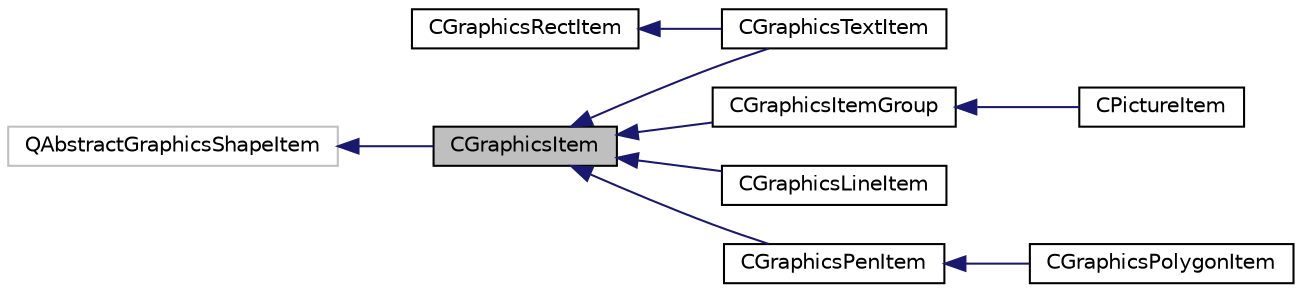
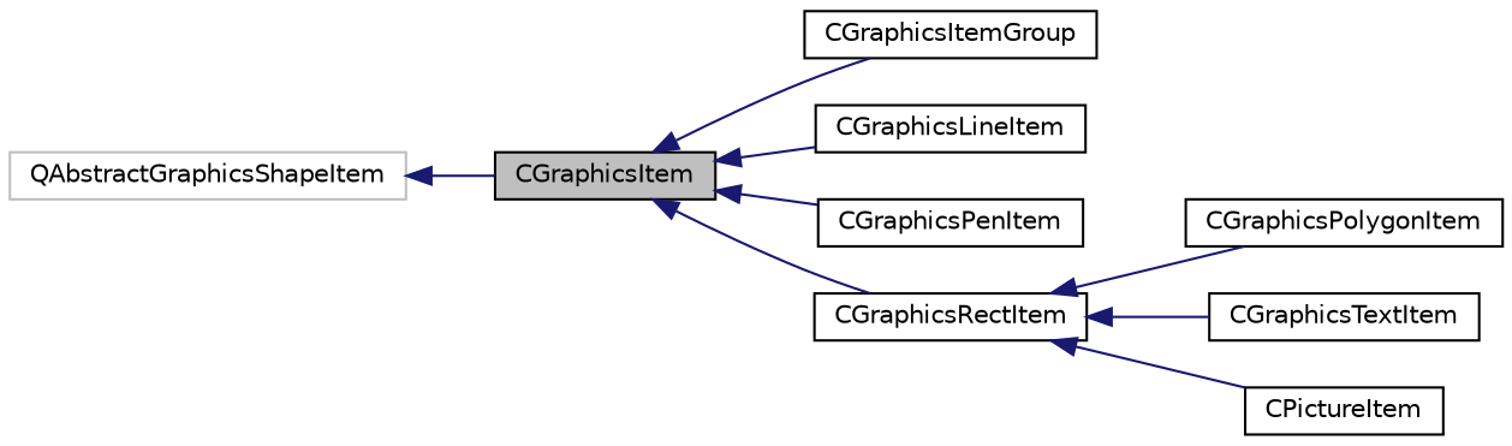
  digraph {
    rankdir=LR
    node [color=black fillcolor=white fontname=Helvetica fontsize=10 shape=record style=filled]
    edge [color=midnightblue dir=back fontname=Helvetica fontsize=10 labelfontname=Helvetica labelfontsize=10 style=solid]
    n1 [fillcolor=grey75 fontcolor=black height=0.2 label=CGraphicsItem width=0.4]
    n2 [height=0.2 label=CGraphicsItemGroup width=0.4]
    n3 [height=0.2 label=CGraphicsLineItem width=0.4]
    n4 [height=0.2 label=CGraphicsPenItem width=0.4]
    n5 [height=0.2 label=CGraphicsRectItem width=0.4]
    n6 [height=0.2 label=CGraphicsPolygonItem width=0.4]
    n7 [height=0.2 label=CGraphicsTextItem width=0.4]
    n8 [height=0.2 label=CPictureItem width=0.4]
    n9 [color=grey75 height=0.2 label=QAbstractGraphicsShapeItem width=0.4]
    n1 -> n2
    n1 -> n3
    n1 -> n4
-   n1 -> n7
-   n4 -> n6
+   n1 -> n5
+   n5 -> n6
    n5 -> n7
-   n2 -> n8
+   n5 -> n8
    n9 -> n1
  }
